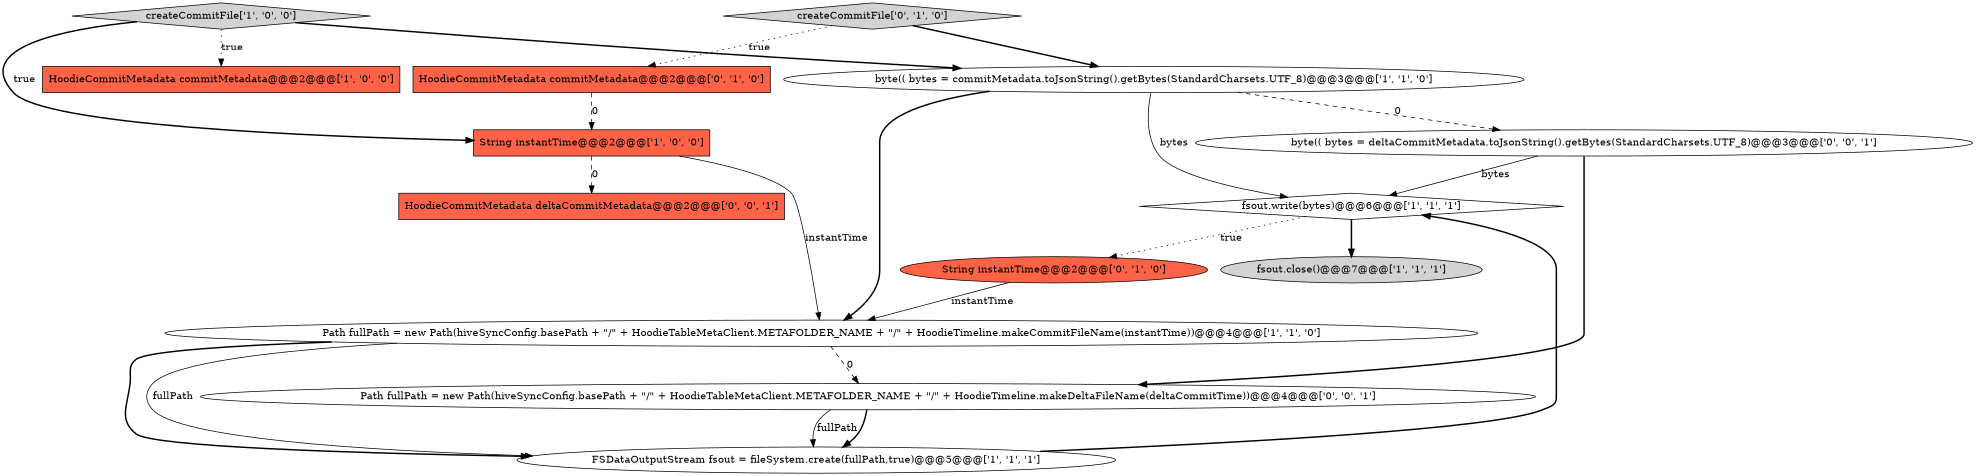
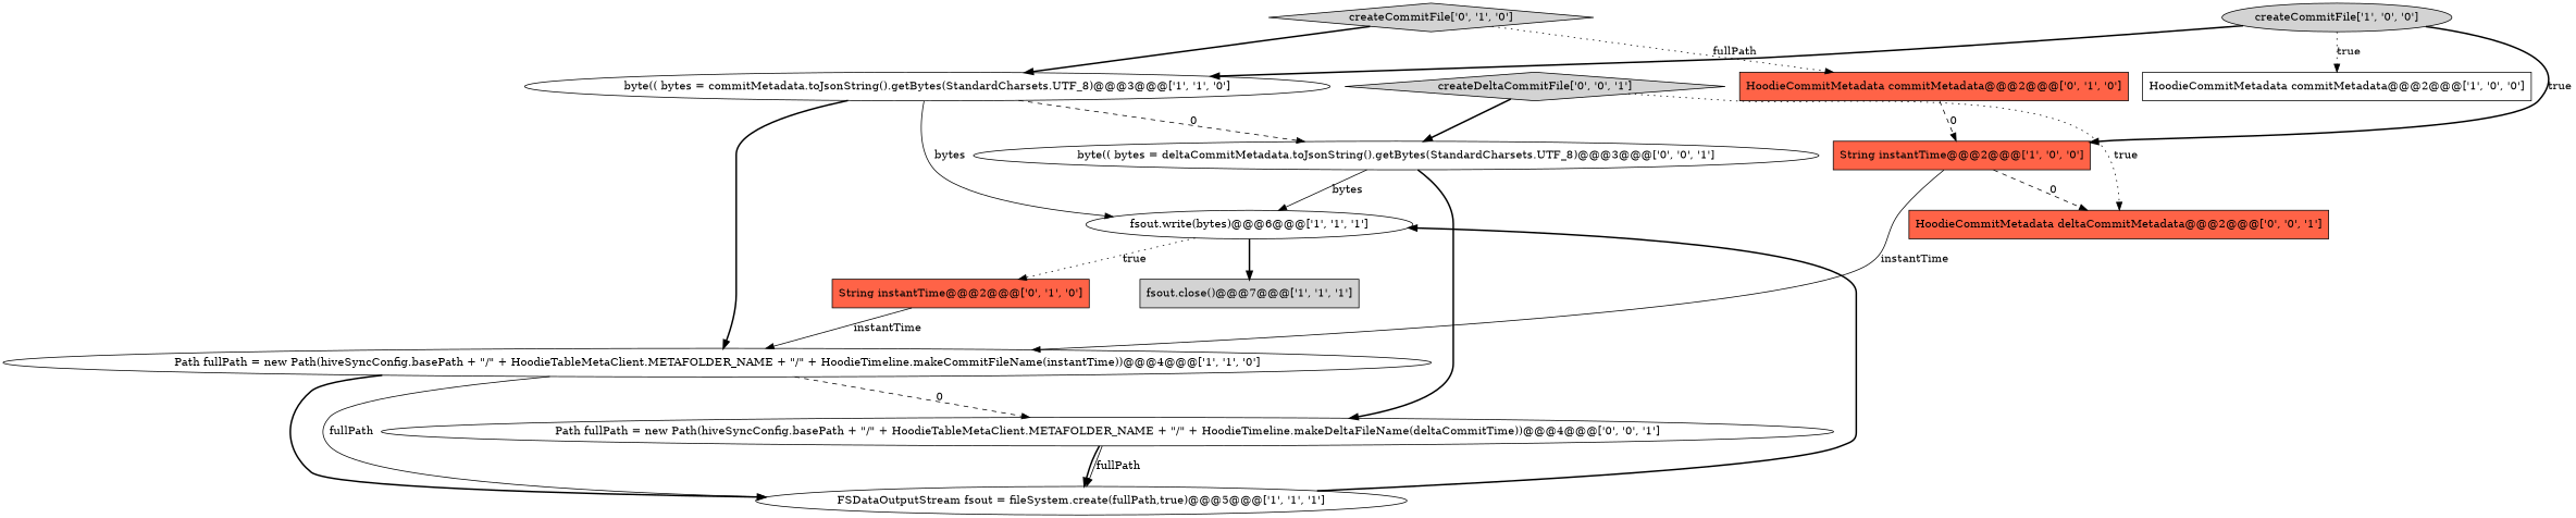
  digraph {
    node [fillcolor=white shape=ellipse style=filled]
    edge [style=bold]
-   n1 [label="fsout.write(bytes)@@@6@@@['1', '1', '1']" shape=diamond]
-   n2 [fillcolor=lightgray label="fsout.close()@@@7@@@['1', '1', '1']"]
-   n3 [fillcolor=tomato label="String instantTime@@@2@@@['0', '1', '0']"]
+   n1 [label="fsout.write(bytes)@@@6@@@['1', '1', '1']"]
+   n2 [fillcolor=lightgray label="fsout.close()@@@7@@@['1', '1', '1']" shape=box]
+   n3 [fillcolor=tomato label="String instantTime@@@2@@@['0', '1', '0']" shape=box]
    n4 [fillcolor=tomato label="String instantTime@@@2@@@['1', '0', '0']" shape=box]
    n5 [label="Path fullPath = new Path(hiveSyncConfig.basePath + \"/\" + HoodieTableMetaClient.METAFOLDER_NAME + \"/\" + HoodieTimeline.makeCommitFileName(instantTime))@@@4@@@['1', '1', '0']"]
    n6 [fillcolor=tomato label="HoodieCommitMetadata deltaCommitMetadata@@@2@@@['0', '0', '1']" shape=box]
    n7 [label="FSDataOutputStream fsout = fileSystem.create(fullPath,true)@@@5@@@['1', '1', '1']"]
    n8 [label="Path fullPath = new Path(hiveSyncConfig.basePath + \"/\" + HoodieTableMetaClient.METAFOLDER_NAME + \"/\" + HoodieTimeline.makeDeltaFileName(deltaCommitTime))@@@4@@@['0', '0', '1']"]
    n9 [fillcolor=tomato label="HoodieCommitMetadata commitMetadata@@@2@@@['0', '1', '0']" shape=box]
    n10 [fillcolor=lightgray label="createCommitFile['0', '1', '0']" shape=diamond]
    n11 [label="byte(( bytes = commitMetadata.toJsonString().getBytes(StandardCharsets.UTF_8)@@@3@@@['1', '1', '0']"]
    n12 [label="byte(( bytes = deltaCommitMetadata.toJsonString().getBytes(StandardCharsets.UTF_8)@@@3@@@['0', '0', '1']"]
-   n14 [fillcolor=tomato label="HoodieCommitMetadata commitMetadata@@@2@@@['1', '0', '0']" shape=box]
-   n15 [fillcolor=lightgray label="createCommitFile['1', '0', '0']" shape=diamond]
+   n13 [fillcolor=lightgray label="createDeltaCommitFile['0', '0', '1']" shape=diamond]
+   n14 [label="HoodieCommitMetadata commitMetadata@@@2@@@['1', '0', '0']" shape=box]
+   n15 [fillcolor=lightgray label="createCommitFile['1', '0', '0']"]
    n1 -> n2
    n1 -> n3 [label=true style=dotted]
    n3 -> n5 [label=instantTime style=solid]
    n4 -> n5 [label=instantTime style=solid]
    n4 -> n6 [label=0 style=dashed]
    n5 -> n7
    n5 -> n7 [label=fullPath style=solid]
    n5 -> n8 [label=0 style=dashed]
    n7 -> n1
    n8 -> n7 [label=fullPath style=solid]
    n8 -> n7
    n9 -> n4 [label=0 style=dashed]
-   n10 -> n9 [label=true style=dotted]
+   n10 -> n9 [label=fullPath style=dotted]
    n10 -> n11
    n11 -> n1 [label=bytes style=solid]
    n11 -> n5
    n11 -> n12 [label=0 style=dashed]
    n12 -> n1 [label=bytes style=solid]
    n12 -> n8
+   n13 -> n6 [label=true style=dotted]
+   n13 -> n12
    n15 -> n4 [label=true]
    n15 -> n11
    n15 -> n14 [label=true style=dotted]
  }
